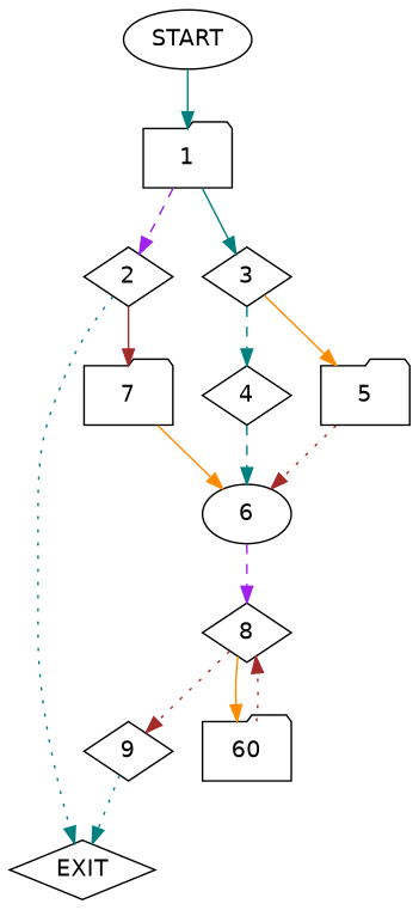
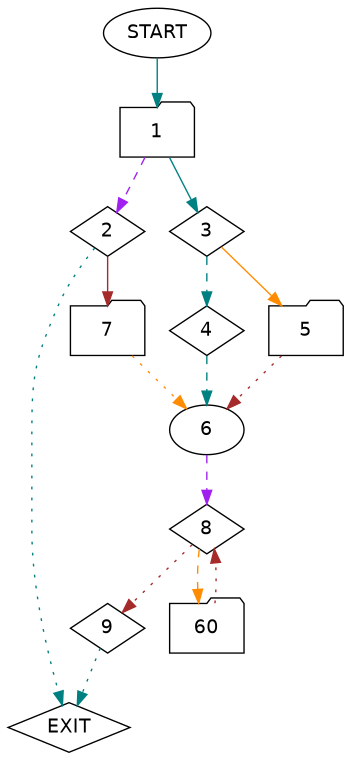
  digraph {
    fontname="DejaVu Sans"
    node [fontname="DejaVu Sans" shape=diamond]
    edge [color=teal fontname="DejaVu Sans" style=solid]
    n1 [label=START shape=ellipse]
    1 [shape=folder]
    2
    3
    n5 [label=EXIT]
    7 [shape=folder]
    4
    5 [shape=folder]
    6 [shape=ellipse]
    8
    9
    n12 [label=60 shape=folder]
    n1 -> 1
    1 -> 2 [color=purple style=dashed]
    1 -> 3
    2 -> n5 [style=dotted]
    2 -> 7 [color=brown]
    3 -> 4 [style=dashed]
    3 -> 5 [color=darkorange]
-   7 -> 6 [color=darkorange]
+   7 -> 6 [color=darkorange style=dotted]
    4 -> 6 [style=dashed]
    5 -> 6 [color=brown style=dotted]
    6 -> 8 [color=purple style=dashed]
    8 -> 9 [color=brown style=dotted]
-   8 -> n12 [color=darkorange]
+   8 -> n12 [color=darkorange style=dashed]
    9 -> n5 [style=dotted]
    n12 -> 8 [color=brown style=dotted]
  }
